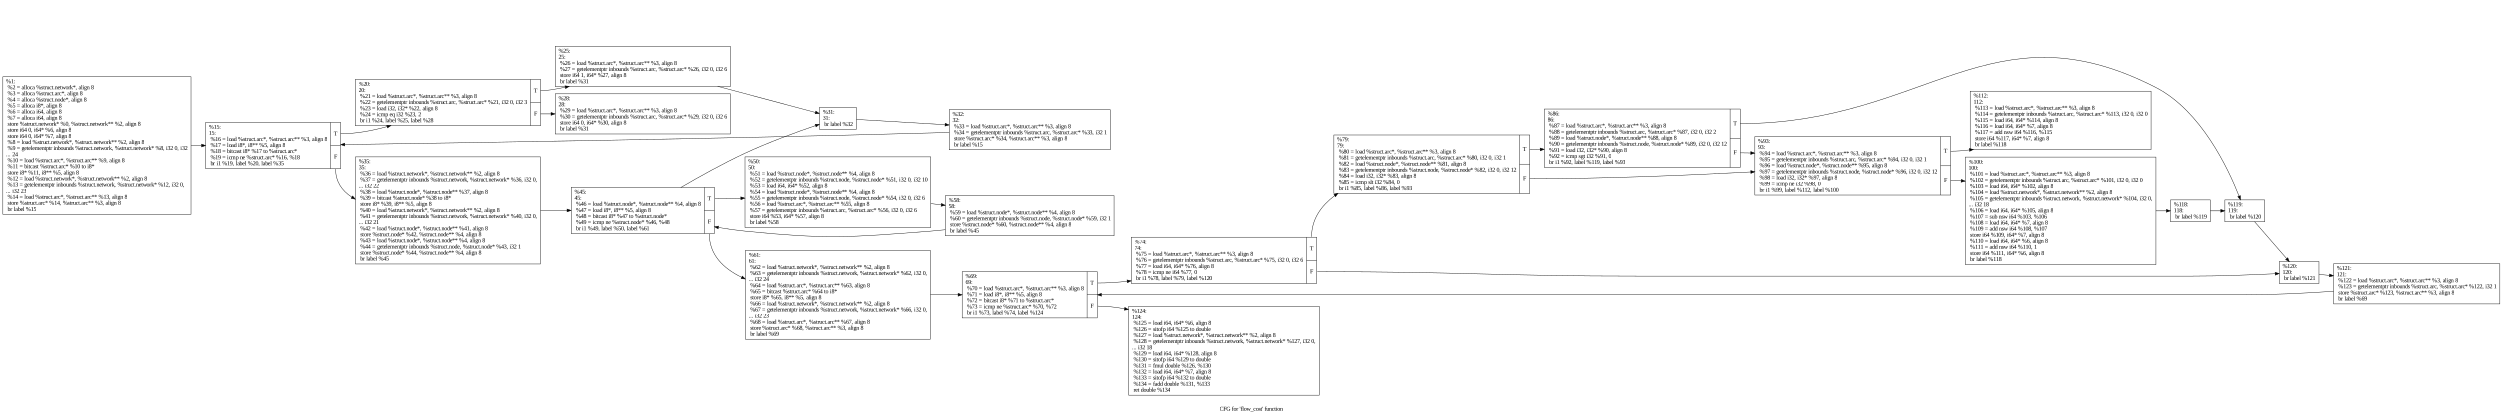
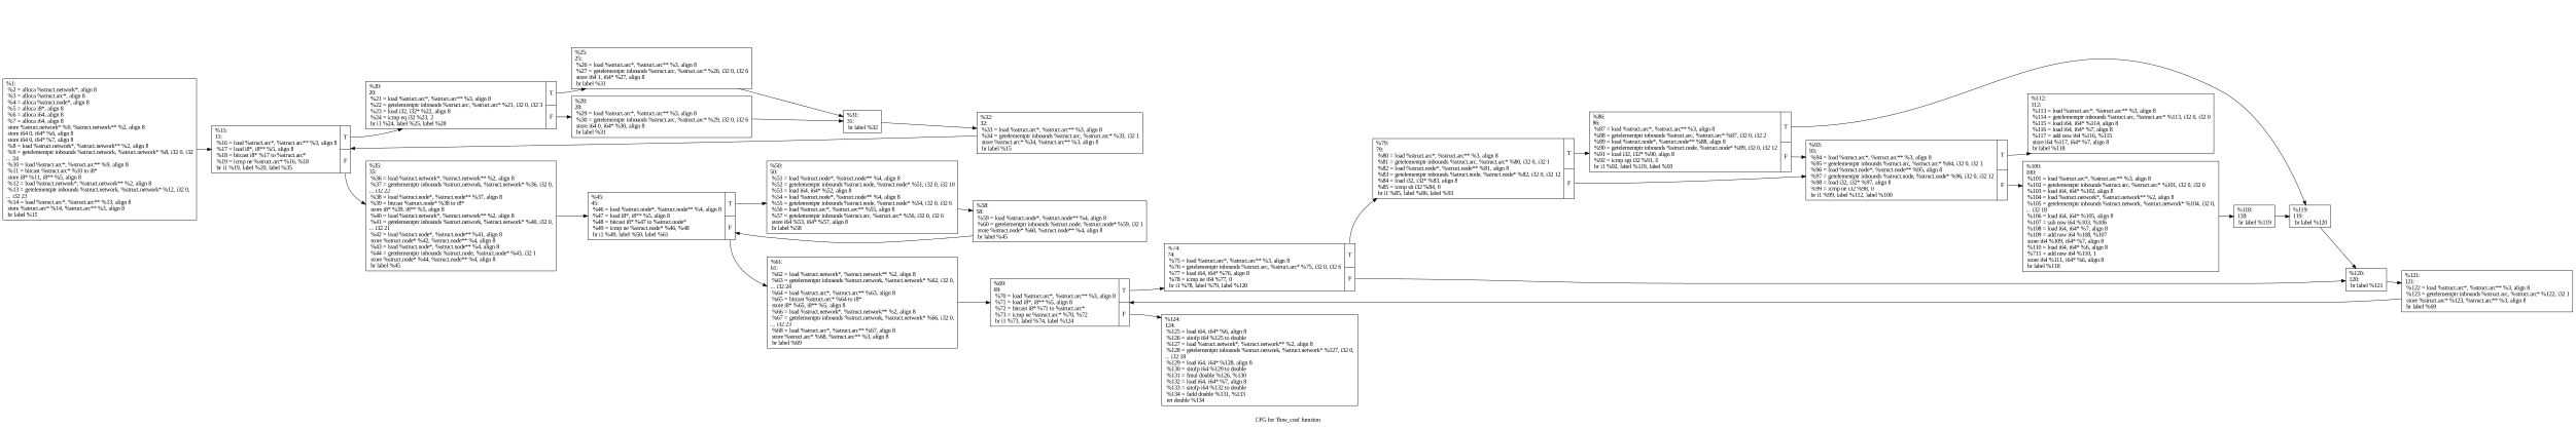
  digraph {
    fontname="Liberation Serif"
    label="CFG for 'flow_cost' function"
    rankdir=LR
    node [fontname="Liberation Serif" shape=record]
    edge [fontname="Liberation Serif"]
    n1 [label="{%1:\l  %2 = alloca %struct.network*, align 8\l  %3 = alloca %struct.arc*, align 8\l  %4 = alloca %struct.node*, align 8\l  %5 = alloca i8*, align 8\l  %6 = alloca i64, align 8\l  %7 = alloca i64, align 8\l  store %struct.network* %0, %struct.network** %2, align 8\l  store i64 0, i64* %6, align 8\l  store i64 0, i64* %7, align 8\l  %8 = load %struct.network*, %struct.network** %2, align 8\l  %9 = getelementptr inbounds %struct.network, %struct.network* %8, i32 0, i32\l... 24\l  %10 = load %struct.arc*, %struct.arc** %9, align 8\l  %11 = bitcast %struct.arc* %10 to i8*\l  store i8* %11, i8** %5, align 8\l  %12 = load %struct.network*, %struct.network** %2, align 8\l  %13 = getelementptr inbounds %struct.network, %struct.network* %12, i32 0,\l... i32 23\l  %14 = load %struct.arc*, %struct.arc** %13, align 8\l  store %struct.arc* %14, %struct.arc** %3, align 8\l  br label %15\l}"]
    n2 [label="{%15:\l15:                                               \l  %16 = load %struct.arc*, %struct.arc** %3, align 8\l  %17 = load i8*, i8** %5, align 8\l  %18 = bitcast i8* %17 to %struct.arc*\l  %19 = icmp ne %struct.arc* %16, %18\l  br i1 %19, label %20, label %35\l|{<s0>T|<s1>F}}"]
    n3 [label="{%20:\l20:                                               \l  %21 = load %struct.arc*, %struct.arc** %3, align 8\l  %22 = getelementptr inbounds %struct.arc, %struct.arc* %21, i32 0, i32 3\l  %23 = load i32, i32* %22, align 8\l  %24 = icmp eq i32 %23, 2\l  br i1 %24, label %25, label %28\l|{<s0>T|<s1>F}}"]
    n4 [label="{%35:\l35:                                               \l  %36 = load %struct.network*, %struct.network** %2, align 8\l  %37 = getelementptr inbounds %struct.network, %struct.network* %36, i32 0,\l... i32 22\l  %38 = load %struct.node*, %struct.node** %37, align 8\l  %39 = bitcast %struct.node* %38 to i8*\l  store i8* %39, i8** %5, align 8\l  %40 = load %struct.network*, %struct.network** %2, align 8\l  %41 = getelementptr inbounds %struct.network, %struct.network* %40, i32 0,\l... i32 21\l  %42 = load %struct.node*, %struct.node** %41, align 8\l  store %struct.node* %42, %struct.node** %4, align 8\l  %43 = load %struct.node*, %struct.node** %4, align 8\l  %44 = getelementptr inbounds %struct.node, %struct.node* %43, i32 1\l  store %struct.node* %44, %struct.node** %4, align 8\l  br label %45\l}"]
    n5 [label="{%25:\l25:                                               \l  %26 = load %struct.arc*, %struct.arc** %3, align 8\l  %27 = getelementptr inbounds %struct.arc, %struct.arc* %26, i32 0, i32 6\l  store i64 1, i64* %27, align 8\l  br label %31\l}"]
    n6 [label="{%28:\l28:                                               \l  %29 = load %struct.arc*, %struct.arc** %3, align 8\l  %30 = getelementptr inbounds %struct.arc, %struct.arc* %29, i32 0, i32 6\l  store i64 0, i64* %30, align 8\l  br label %31\l}"]
    n7 [label="{%45:\l45:                                               \l  %46 = load %struct.node*, %struct.node** %4, align 8\l  %47 = load i8*, i8** %5, align 8\l  %48 = bitcast i8* %47 to %struct.node*\l  %49 = icmp ne %struct.node* %46, %48\l  br i1 %49, label %50, label %61\l|{<s0>T|<s1>F}}"]
    n8 [label="{%31:\l31:                                               \l  br label %32\l}"]
    n9 [label="{%50:\l50:                                               \l  %51 = load %struct.node*, %struct.node** %4, align 8\l  %52 = getelementptr inbounds %struct.node, %struct.node* %51, i32 0, i32 10\l  %53 = load i64, i64* %52, align 8\l  %54 = load %struct.node*, %struct.node** %4, align 8\l  %55 = getelementptr inbounds %struct.node, %struct.node* %54, i32 0, i32 6\l  %56 = load %struct.arc*, %struct.arc** %55, align 8\l  %57 = getelementptr inbounds %struct.arc, %struct.arc* %56, i32 0, i32 6\l  store i64 %53, i64* %57, align 8\l  br label %58\l}"]
    n10 [label="{%61:\l61:                                               \l  %62 = load %struct.network*, %struct.network** %2, align 8\l  %63 = getelementptr inbounds %struct.network, %struct.network* %62, i32 0,\l... i32 24\l  %64 = load %struct.arc*, %struct.arc** %63, align 8\l  %65 = bitcast %struct.arc* %64 to i8*\l  store i8* %65, i8** %5, align 8\l  %66 = load %struct.network*, %struct.network** %2, align 8\l  %67 = getelementptr inbounds %struct.network, %struct.network* %66, i32 0,\l... i32 23\l  %68 = load %struct.arc*, %struct.arc** %67, align 8\l  store %struct.arc* %68, %struct.arc** %3, align 8\l  br label %69\l}"]
    n11 [label="{%32:\l32:                                               \l  %33 = load %struct.arc*, %struct.arc** %3, align 8\l  %34 = getelementptr inbounds %struct.arc, %struct.arc* %33, i32 1\l  store %struct.arc* %34, %struct.arc** %3, align 8\l  br label %15\l}"]
    n12 [label="{%58:\l58:                                               \l  %59 = load %struct.node*, %struct.node** %4, align 8\l  %60 = getelementptr inbounds %struct.node, %struct.node* %59, i32 1\l  store %struct.node* %60, %struct.node** %4, align 8\l  br label %45\l}"]
    n13 [label="{%69:\l69:                                               \l  %70 = load %struct.arc*, %struct.arc** %3, align 8\l  %71 = load i8*, i8** %5, align 8\l  %72 = bitcast i8* %71 to %struct.arc*\l  %73 = icmp ne %struct.arc* %70, %72\l  br i1 %73, label %74, label %124\l|{<s0>T|<s1>F}}"]
    n14 [label="{%74:\l74:                                               \l  %75 = load %struct.arc*, %struct.arc** %3, align 8\l  %76 = getelementptr inbounds %struct.arc, %struct.arc* %75, i32 0, i32 6\l  %77 = load i64, i64* %76, align 8\l  %78 = icmp ne i64 %77, 0\l  br i1 %78, label %79, label %120\l|{<s0>T|<s1>F}}"]
    n15 [label="{%124:\l124:                                              \l  %125 = load i64, i64* %6, align 8\l  %126 = sitofp i64 %125 to double\l  %127 = load %struct.network*, %struct.network** %2, align 8\l  %128 = getelementptr inbounds %struct.network, %struct.network* %127, i32 0,\l... i32 18\l  %129 = load i64, i64* %128, align 8\l  %130 = sitofp i64 %129 to double\l  %131 = fmul double %126, %130\l  %132 = load i64, i64* %7, align 8\l  %133 = sitofp i64 %132 to double\l  %134 = fadd double %131, %133\l  ret double %134\l}"]
    n16 [label="{%79:\l79:                                               \l  %80 = load %struct.arc*, %struct.arc** %3, align 8\l  %81 = getelementptr inbounds %struct.arc, %struct.arc* %80, i32 0, i32 1\l  %82 = load %struct.node*, %struct.node** %81, align 8\l  %83 = getelementptr inbounds %struct.node, %struct.node* %82, i32 0, i32 12\l  %84 = load i32, i32* %83, align 8\l  %85 = icmp slt i32 %84, 0\l  br i1 %85, label %86, label %93\l|{<s0>T|<s1>F}}"]
    n17 [label="{%120:\l120:                                              \l  br label %121\l}"]
    n18 [label="{%86:\l86:                                               \l  %87 = load %struct.arc*, %struct.arc** %3, align 8\l  %88 = getelementptr inbounds %struct.arc, %struct.arc* %87, i32 0, i32 2\l  %89 = load %struct.node*, %struct.node** %88, align 8\l  %90 = getelementptr inbounds %struct.node, %struct.node* %89, i32 0, i32 12\l  %91 = load i32, i32* %90, align 8\l  %92 = icmp sgt i32 %91, 0\l  br i1 %92, label %119, label %93\l|{<s0>T|<s1>F}}"]
    n19 [label="{%93:\l93:                                               \l  %94 = load %struct.arc*, %struct.arc** %3, align 8\l  %95 = getelementptr inbounds %struct.arc, %struct.arc* %94, i32 0, i32 1\l  %96 = load %struct.node*, %struct.node** %95, align 8\l  %97 = getelementptr inbounds %struct.node, %struct.node* %96, i32 0, i32 12\l  %98 = load i32, i32* %97, align 8\l  %99 = icmp ne i32 %98, 0\l  br i1 %99, label %112, label %100\l|{<s0>T|<s1>F}}"]
    n20 [label="{%121:\l121:                                              \l  %122 = load %struct.arc*, %struct.arc** %3, align 8\l  %123 = getelementptr inbounds %struct.arc, %struct.arc* %122, i32 1\l  store %struct.arc* %123, %struct.arc** %3, align 8\l  br label %69\l}"]
    n21 [label="{%119:\l119:                                              \l  br label %120\l}"]
    n22 [label="{%112:\l112:                                              \l  %113 = load %struct.arc*, %struct.arc** %3, align 8\l  %114 = getelementptr inbounds %struct.arc, %struct.arc* %113, i32 0, i32 0\l  %115 = load i64, i64* %114, align 8\l  %116 = load i64, i64* %7, align 8\l  %117 = add nsw i64 %116, %115\l  store i64 %117, i64* %7, align 8\l  br label %118\l}"]
-   n23 [label="{%100:\l100:                                              \l  %101 = load %struct.arc*, %struct.arc** %3, align 8\l  %102 = getelementptr inbounds %struct.arc, %struct.arc* %101, i32 0, i32 0\l  %103 = load i64, i64* %102, align 8\l  %104 = load %struct.network*, %struct.network** %2, align 8\l  %105 = getelementptr inbounds %struct.network, %struct.network* %104, i32 0,\l... i32 18\l  %106 = load i64, i64* %105, align 8\l  %107 = sub nsw i64 %103, %106\l  %108 = load i64, i64* %7, align 8\l  %109 = add nsw i64 %108, %107\l  store i64 %109, i64* %7, align 8\l  %110 = load i64, i64* %6, align 8\l  %111 = add nsw i64 %110, 1\l  store i64 %111, i64* %6, align 8\l  br label %118\l}"]
+   n23 [label="{%100:\l100:                                              \l  %101 = load %struct.arc*, %struct.arc** %3, align 8\l  %102 = getelementptr inbounds %struct.arc, %struct.arc* %101, i32 0, i32 0\l  %103 = load i64, i64* %102, align 8\l  %104 = load %struct.network*, %struct.network** %2, align 8\l  %105 = getelementptr inbounds %struct.network, %struct.network* %104, i32 0,\l... i32 18\l  %106 = load i64, i64* %105, align 8\l  %107 = sub nsw i64 %103, %106\l  %108 = load i64, i64* %7, align 8\l  %109 = add nsw i64 %108, %107\l  store i64 %109, i64* %7, align 8\l  %110 = load i64, i64* %6, align 8\l  %711 = add nsw i64 %110, 1\l  store i64 %111, i64* %6, align 8\l  br label %118\l}"]
    n24 [label="{%118:\l118:                                              \l  br label %119\l}"]
    n1 -> n2
    n2 -> n3 [tailport=s0]
    n2 -> n4 [tailport=s1]
    n3 -> n5 [tailport=s0]
    n3 -> n6 [tailport=s1]
    n4 -> n7
    n5 -> n8
-   n7 -> n8
+   n6 -> n8
    n7 -> n9 [tailport=s0]
    n7 -> n10 [tailport=s1]
    n8 -> n11
    n9 -> n12
    n10 -> n13
    n11 -> n2
    n12 -> n7
    n13 -> n14 [tailport=s0]
    n13 -> n15 [tailport=s1]
    n14 -> n16 [tailport=s0]
    n14 -> n17 [tailport=s1]
    n16 -> n18 [tailport=s0]
    n16 -> n19 [tailport=s1]
    n17 -> n20
    n18 -> n19 [tailport=s1]
    n18 -> n21 [tailport=s0]
    n19 -> n22 [tailport=s0]
    n19 -> n23 [tailport=s1]
    n20 -> n13
    n21 -> n17
    n23 -> n24
    n24 -> n21
  }
